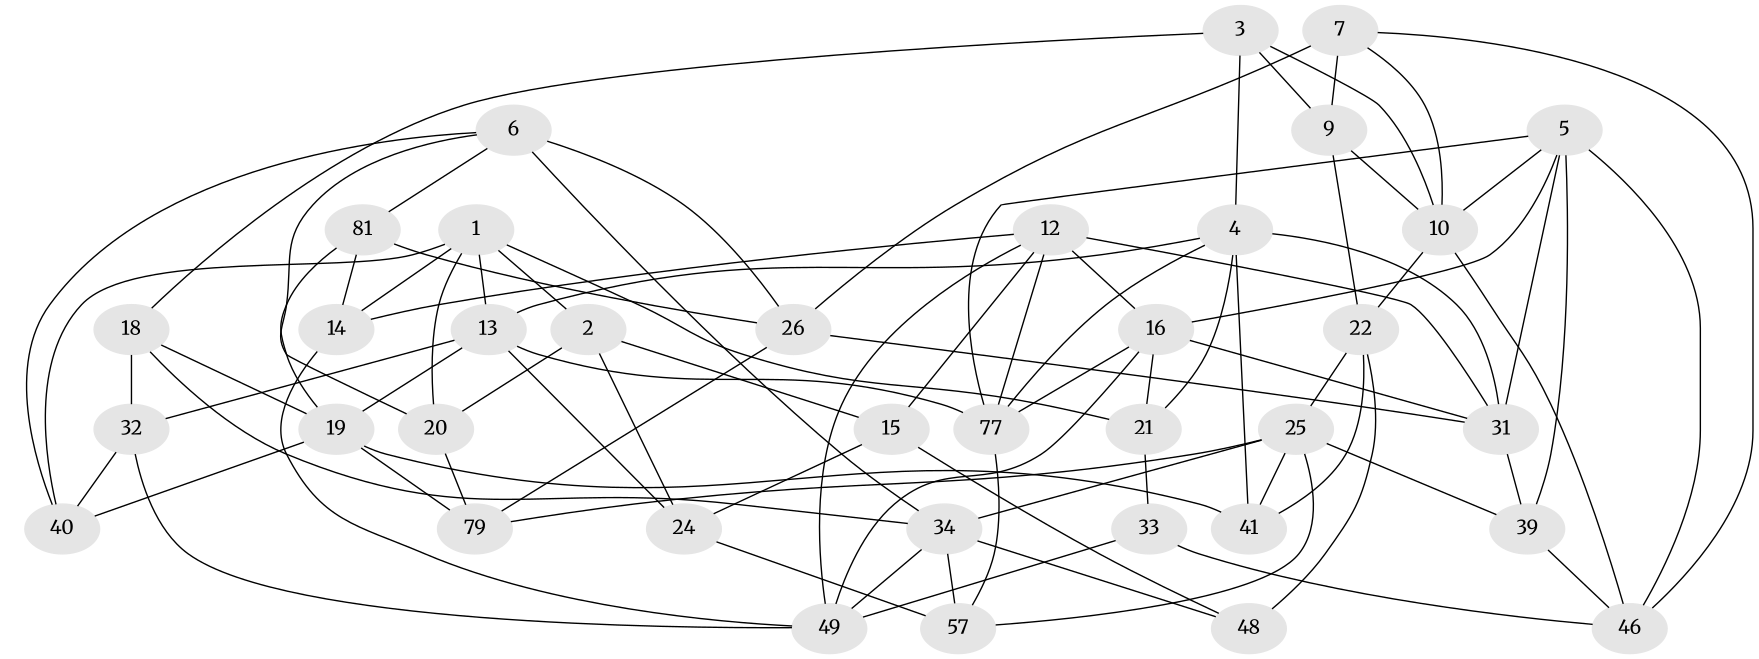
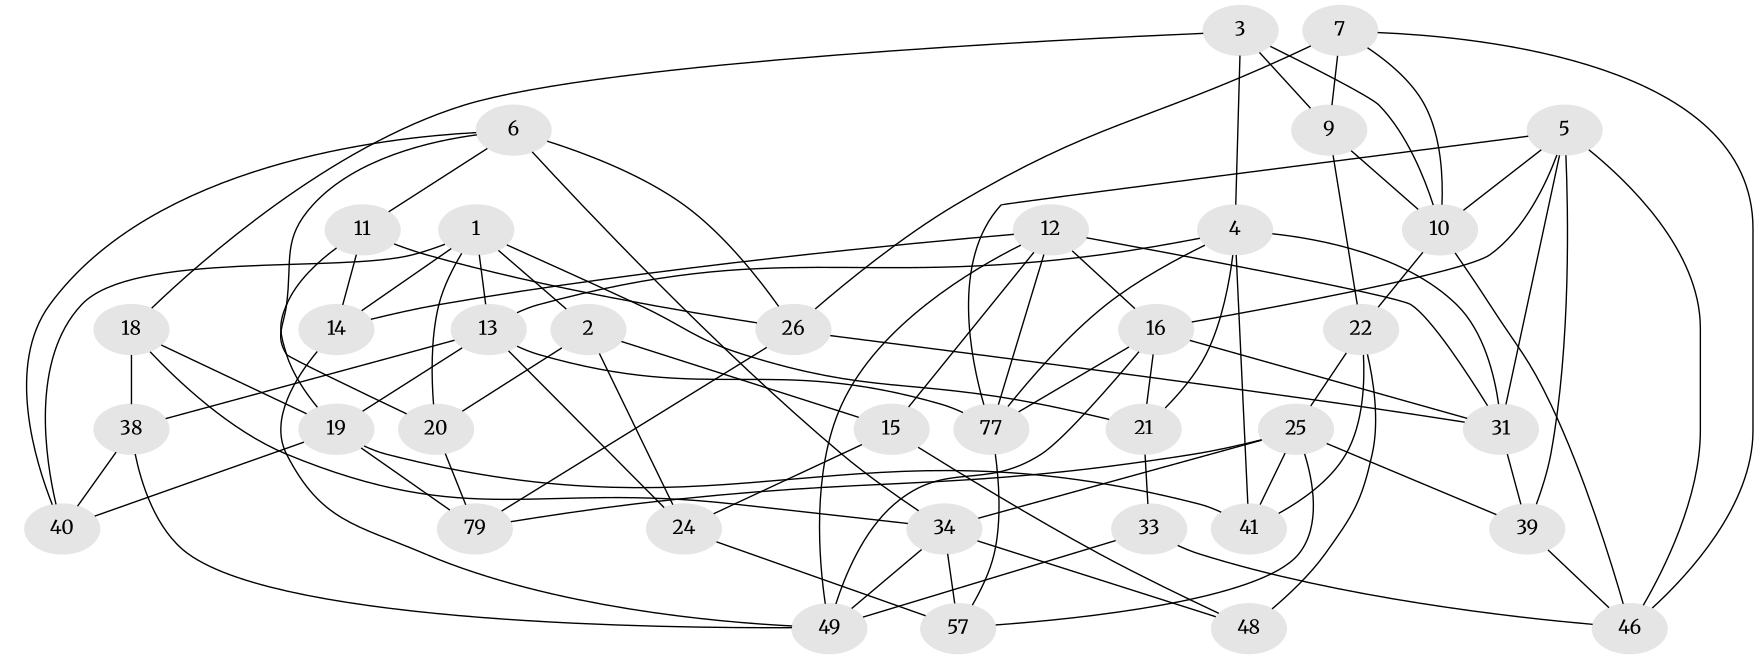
  graph {
    fontname=Merriweather
    node [color=gray90 fontname=Merriweather style=filled]
    edge [fontname=Merriweather]
    1 [super="+42"]
    2
    13 [super="+28"]
    14
    20
    21
    40
    15
    24
    n10 [label=77 super="+32"]
    19 [super="+27"]
-   38 [label=32]
+   38
    49 [super="+51"]
    n14 [label=79]
    33
    48
    n17 [label=57]
    4 [super="+8"]
    31 [super="+35"]
    41
    3
    9
    10 [super="+36"]
    18
    22 [super="+30"]
    46
    34 [super="+45"]
    39
    5 [super="+44"]
    16 [super="+23"]
    6 [super="+43"]
-   11 [label=81]
+   11
    26 [super="+47"]
    7
    25 [super="+52"]
    12 [super="+50"]
    1 -- 2
    1 -- 13
    1 -- 14
    1 -- 20
    1 -- 21
    1 -- 40
    2 -- 20
    2 -- 15
    2 -- 24
    13 -- 24
    13 -- n10
    13 -- 19
    13 -- 38
    14 -- 49
    20 -- n14
    21 -- 33
    15 -- 24
    15 -- 48
    24 -- n17
    n10 -- n17
    19 -- 40
    19 -- n14
    19 -- 41
    38 -- 40
    38 -- 49
    33 -- 49
    33 -- 46
    4 -- 13
    4 -- 21
    4 -- n10
    4 -- 31
    4 -- 41
    31 -- 39
    3 -- 4
    3 -- 9
    3 -- 10
    3 -- 18
    9 -- 10
    9 -- 22
    10 -- 22
    10 -- 46
    18 -- 19
    18 -- 38
    18 -- 34
    22 -- 48 [weight=2]
    22 -- 41
    22 -- 25
    34 -- 49
    34 -- 48
    34 -- n17
    39 -- 46
    5 -- n10
    5 -- 31
    5 -- 10
    5 -- 46
    5 -- 39
    5 -- 16
    16 -- 21
    16 -- n10
    16 -- 49
    16 -- 31
    6 -- 20
    6 -- 40
    6 -- 34
    6 -- 11
    6 -- 26 [weight=2]
    11 -- 14
    11 -- 19
    11 -- 26
    26 -- n14
    26 -- 31
    7 -- 9
    7 -- 10
    7 -- 46
    7 -- 26
    25 -- n14
    25 -- n17
    25 -- 41
    25 -- 34
    25 -- 39
    12 -- 14
    12 -- 15
    12 -- n10
    12 -- 49
    12 -- 31
    12 -- 16
  }
